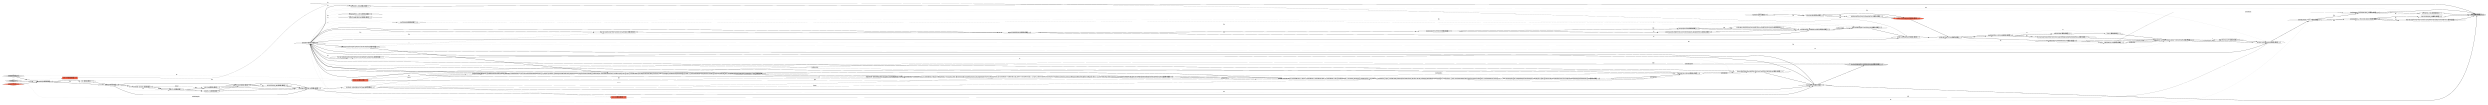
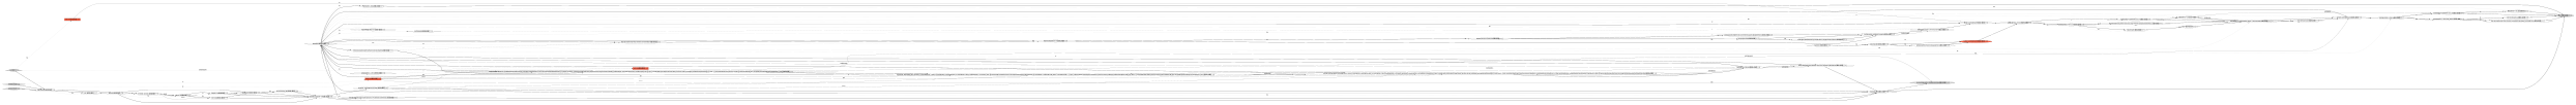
  digraph {
    fontname="Fira Sans"
    rankdir=LR
    node [fillcolor=white fontname="Fira Sans" shape=ellipse style=filled]
    edge [fontname="Fira Sans" style=bold]
    n1 [label="handshakeStatus == HandshakeStatus.NEED_TASK@@@58@@@['0', '0', '1']" shape=diamond]
    n2 [fillcolor=lightgray label="return 0@@@74@@@['0', '0', '1']"]
    n3 [label="handshakeStatus = tasks()@@@59@@@['0', '0', '1']"]
    n4 [label="handshakeComplete@@@3@@@['1', '1', '1']" shape=diamond]
    n5 [label="return 0@@@4@@@['1', '1', '1']"]
    n6 [label="!sniComplete@@@6@@@['1', '1', '1']" shape=diamond]
    n7 [label="SSLEngineResult handshake = null@@@18@@@['1', '1', '1']"]
    n8 [label="int sniResult = processSNI()@@@7@@@['1', '1', '1']"]
    n9 [label="sniResult == 0@@@8@@@['1', '1', '1']" shape=diamond]
    n10 [label="!flush(netOutBuffer)@@@15@@@['0', '0', '1']" shape=diamond]
    n11 [label="!handshakeComplete@@@19@@@['1', '1', '1']" shape=diamond]
    n12 [label="long timeout = endpoint.getConnectionTimeout()@@@16@@@['1', '1', '0']"]
    n13 [fillcolor=lightgray label="return handshakeComplete? 0: handshakeInternal(async)@@@137@@@['1', '1', '0']"]
    n14 [label="handshakeStatus@@@20@@@['1', '1', '1']" shape=diamond]
    n15 [label="{if (endpoint.hasNegotiableProtocols()) {if (sslEngine instanceof SSLUtil.ProtocolInfo) {socketWrapper.setNegotiatedProtocol(((SSLUtil.ProtocolInfo)sslEngine).getNegotiatedProtocol())}if (JreCompat.isJre9Available()) {socketWrapper.setNegotiatedProtocol(JreCompat.getInstance().getApplicationProtocol(sslEngine))}}handshakeComplete = !netOutBuffer.hasRemaining()if (handshakeComplete) {return 0}{if (async) {sc.write(netOutBuffer,AbstractEndpoint.toTimeout(timeout),TimeUnit.MILLISECONDS,socketWrapper,handshakeWriteCompletionHandler)}{try {if (timeout > 0) {sc.write(netOutBuffer).get(timeout,TimeUnit.MILLISECONDS)}{sc.write(netOutBuffer).get()}}catch (InterruptedException|ExecutionException|TimeoutException e) }return 1}}@@@22@@@['1', '1', '0']"]
    n16 [label="{handshake = handshakeUnwrap()if (handshake.getStatus() == Status.OK) {if (handshakeStatus == HandshakeStatus.NEED_TASK) handshakeStatus = tasks()}if (handshake.getStatus() == Status.BUFFER_UNDERFLOW) {if (netInBuffer.position() == netInBuffer.limit()) {netInBuffer.clear()}if (async) {sc.read(netInBuffer,AbstractEndpoint.toTimeout(timeout),TimeUnit.MILLISECONDS,socketWrapper,handshakeReadCompletionHandler)}{try {int readif (timeout > 0) {read = sc.read(netInBuffer).get(timeout,TimeUnit.MILLISECONDS).intValue()}{read = sc.read(netInBuffer).get().intValue()}if (read == -1) {throw new EOFException()}}catch (InterruptedException|ExecutionException|TimeoutException e) }return 1}{throw new IOException(sm.getString(\"channel.nio.ssl.unexpectedStatusDuringUnwrap\",handshake.getStatus()))}break}@@@94@@@['1', '1', '0']"]
    n17 [label="{try {handshake = handshakeWrap()}catch (SSLException e) if (handshake.getStatus() == Status.OK) {if (handshakeStatus == HandshakeStatus.NEED_TASK) handshakeStatus = tasks()}if (handshake.getStatus() == Status.CLOSED) {return -1}{throw new IOException(sm.getString(\"channel.nio.ssl.unexpectedStatusDuringWrap\",handshake.getStatus()))}if (handshakeStatus != HandshakeStatus.NEED_UNWRAP || netOutBuffer.remaining() > 0) {if (async) {sc.write(netOutBuffer,AbstractEndpoint.toTimeout(timeout),TimeUnit.MILLISECONDS,socketWrapper,handshakeWriteCompletionHandler)}{try {if (timeout > 0) {sc.write(netOutBuffer).get(timeout,TimeUnit.MILLISECONDS)}{sc.write(netOutBuffer).get()}}catch (InterruptedException|ExecutionException|TimeoutException e) }return 1}}@@@55@@@['1', '1', '0']"]
    n18 [label="handshakeStatus = tasks()@@@69@@@['0', '0', '1']"]
    n19 [label="return sniResult@@@12@@@['1', '1', '1']"]
    n20 [label="sniComplete = true@@@9@@@['1', '1', '1']"]
    n21 [label="handshake.getStatus() == Status.OK@@@57@@@['0', '0', '1']" shape=diamond]
    n22 [label="handshake.getStatus() == Status.BUFFER_UNDERFLOW@@@62@@@['0', '0', '1']" shape=diamond]
    n23 [label="throw new IOException(sm.getString(\"channel.nio.ssl.unexpectedStatusDuringWrap\",handshake.getStatus()))@@@66@@@['0', '0', '1']"]
    n24 [label="return SelectionKey.OP_READ@@@63@@@['0', '0', '1']"]
    n25 [label="handshake = handshakeWrap(write)@@@33@@@['0', '0', '1']"]
    n26 [label="handshake.getStatus() == Status.OK@@@41@@@['0', '0', '1']" shape=diamond]
    n27 [label="handshakeStatus == HandshakeStatus.NEED_TASK@@@42@@@['0', '0', '1']" shape=diamond]
    n28 [label="handshake.getStatus() == Status.CLOSED@@@46@@@['0', '0', '1']" shape=diamond]
    n29 [fillcolor=lightgray label="handshake['0', '0', '1']" shape=diamond]
    n30 [fillcolor=tomato label="boolean read@@@2@@@['0', '0', '1']" shape=box]
    n31 [fillcolor=tomato label="boolean write@@@2@@@['0', '0', '1']" shape=box]
    n32 [label="handshake = handshakeUnwrap(read)@@@56@@@['0', '0', '1']"]
    n33 [fillcolor=tomato label="handshake = handshakeWrap(write)@@@39@@@['0', '0', '1']"]
    n34 [label="handshakeStatus = tasks()@@@43@@@['1', '1', '1']"]
    n35 [label="handshakeStatus != HandshakeStatus.NEED_UNWRAP || (!flush(netOutBuffer))@@@53@@@['0', '0', '1']" shape=diamond]
    n36 [label="return SelectionKey.OP_WRITE@@@54@@@['1', '1', '1']"]
    n37 [label="{throw new IOException(sm.getString(\"channel.nio.ssl.notHandshaking\"))}@@@19@@@['1', '1', '0']"]
    n38 [label="throw new IOException(sm.getString(\"channel.nio.ssl.notHandshaking\"))@@@21@@@['0', '0', '1']"]
    n39 [label="endpoint.hasNegotiableProtocols()@@@22@@@['0', '0', '1']" shape=diamond]
    n40 [label="{handshakeStatus = tasks()break}@@@130@@@['1', '1', '0']"]
    n41 [label="throw new IllegalStateException(sm.getString(\"channel.nio.ssl.invalidStatus\",handshakeStatus))@@@134@@@['1', '1', '0']"]
    n42 [label="socketWrapper.setNegotiatedProtocol(JreCompat.getInstance().getApplicationProtocol(sslEngine))@@@27@@@['0', '0', '1']"]
    n43 [label="handshakeComplete = !netOutBuffer.hasRemaining()@@@30@@@['0', '0', '1']"]
    n44 [label="return handshakeComplete? 0: SelectionKey.OP_WRITE@@@31@@@['0', '0', '1']"]
    n45 [label="handshakeComplete@@@32@@@['1', '1', '0']" shape=diamond]
    n46 [label="throw new IllegalStateException(sm.getString(\"channel.nio.ssl.invalidStatus\",handshakeStatus))@@@71@@@['0', '0', '1']"]
    n47 [label="handshake.getStatus() == Status.OK@@@96@@@['1', '1', '0']" shape=diamond]
    n48 [label="endpoint.hasNegotiableProtocols()@@@23@@@['1', '1', '0']" shape=diamond]
    n49 [label="sslEngine instanceof SSLUtil.ProtocolInfo@@@23@@@['0', '0', '1']" shape=diamond]
    n50 [fillcolor=lightgray label="handshakeInternal['1', '0', '0']" shape=diamond]
    n51 [fillcolor=tomato label="boolean async@@@2@@@['1', '1', '0']" shape=box]
    n52 [label="flush(netOutBuffer)@@@47@@@['0', '0', '1']"]
    n53 [label="return -1@@@48@@@['0', '0', '1']"]
    n54 [label="SSLException e@@@35@@@['0', '0', '1']" shape=diamond]
    n55 [label="log.isDebugEnabled()@@@36@@@['0', '0', '1']" shape=diamond]
    n56 [label="log.debug(sm.getString(\"channel.nio.ssl.wrapException\"),e)@@@37@@@['0', '0', '1']"]
    n57 [label="throw new IOException(sm.getString(\"channel.nio.ssl.unexpectedStatusDuringWrap\",handshake.getStatus()))@@@51@@@['0', '0', '1']"]
-   n58 [fillcolor=tomato label="handshakeInternal['0', '1', '0']" shape=diamond]
+   n58 [fillcolor=lightgray label="handshakeInternal['0', '1', '0']" shape=diamond]
    n59 [label="return SelectionKey.OP_WRITE@@@16@@@['0', '0', '1']"]
    n60 [label="JreCompat.isJre9Available()@@@26@@@['0', '0', '1']" shape=box]
    n61 [label="socketWrapper.setNegotiatedProtocol(((SSLUtil.ProtocolInfo)sslEngine).getNegotiatedProtocol())@@@24@@@['0', '0', '1']"]
    n1 -> n2
    n1 -> n3
    n1 -> n3 [label=true style=dotted]
    n3 -> n2
    n4 -> n5
    n4 -> n5 [label=true style=dotted]
    n4 -> n6
    n5 -> n6
    n6 -> n7
    n6 -> n8 [label=true style=dotted]
    n6 -> n8
    n6 -> n9 [label=true style=dotted]
    n6 -> n10
    n7 -> n11
    n7 -> n12
    n8 -> n9
    n8 -> n9 [label=sniResult style=solid]
    n8 -> n19 [label=sniResult style=solid]
    n9 -> n19 [label=false style=dotted]
    n9 -> n19
    n9 -> n20
    n9 -> n20 [label=true style=dotted]
    n10 -> n7
    n10 -> n59
    n10 -> n59 [label=true style=dotted]
    n11 -> n2
    n11 -> n13
    n11 -> n14 [label=true style=dotted]
    n11 -> n14
    n12 -> n11
    n12 -> n15 [label=timeout style=solid]
    n12 -> n16 [label=timeout style=solid]
    n12 -> n17 [label=timeout style=solid]
    n14 -> n3 [label=true style=dotted]
    n14 -> n15
    n14 -> n16
    n14 -> n17
    n14 -> n18 [label=true style=dotted]
    n14 -> n18
    n14 -> n21 [label=true style=dotted]
    n14 -> n25 [label=true style=dotted]
    n14 -> n25
    n14 -> n26 [label=true style=dotted]
    n14 -> n32
    n14 -> n32 [label=true style=dotted]
    n14 -> n34 [label=true style=dotted]
    n14 -> n35 [label=true style=dotted]
    n14 -> n37
    n14 -> n38
    n14 -> n38 [label=true style=dotted]
    n14 -> n39 [label=true style=dotted]
    n14 -> n39
    n14 -> n40
    n14 -> n41 [label=true style=dotted]
    n14 -> n41
    n14 -> n43 [label=true style=dotted]
    n14 -> n44 [label=true style=dotted]
    n14 -> n45 [label=true style=dotted]
    n14 -> n46
    n14 -> n46 [label=true style=dotted]
    n14 -> n47 [label=true style=dotted]
    n14 -> n48 [label=true style=dotted]
    n15 -> n13 [label=handshakeComplete style=solid]
    n15 -> n17
    n16 -> n40
    n17 -> n16 [label=handshakeStatus style=solid]
    n17 -> n16
    n18 -> n2
    n19 -> n7
    n19 -> n10
    n20 -> n7
    n20 -> n10
    n21 -> n1
    n21 -> n1 [label=true style=dotted]
    n21 -> n22 [label=false style=dotted]
    n21 -> n22
    n22 -> n23 [label=false style=dotted]
    n22 -> n23
    n22 -> n24
    n22 -> n24 [label=true style=dotted]
    n23 -> n2
    n24 -> n2
    n25 -> n26
    n26 -> n27
    n26 -> n27 [label=true style=dotted]
    n26 -> n28 [label=false style=dotted]
    n26 -> n28
    n27 -> n34 [label=true style=dotted]
    n27 -> n34
    n27 -> n35
    n28 -> n52 [label=true style=dotted]
    n28 -> n52
    n28 -> n53 [label=true style=dotted]
    n28 -> n57 [label=false style=dotted]
    n28 -> n57
    n29 -> n4
    n29 -> n30 [label=handshakeComplete style=dotted]
    n29 -> n31 [label=true style=dotted]
    n30 -> n32 [label=read style=solid]
    n31 -> n25 [label=write style=solid]
    n32 -> n21
    n33 -> n26
    n34 -> n1 [label=handshakeStatus style=solid]
    n34 -> n35 [label=handshakeStatus style=solid]
    n34 -> n35
    n35 -> n32
    n35 -> n36
    n35 -> n36 [label=true style=dotted]
    n36 -> n32
    n36 -> n35 [label=0 style=dashed]
    n37 -> n15
    n37 -> n38 [label=0 style=dashed]
    n38 -> n39
    n39 -> n43
    n39 -> n49 [label=true style=dotted]
    n39 -> n49
    n40 -> n14 [label=handshakeStatus style=solid]
    n40 -> n16 [label=handshakeStatus style=solid]
    n40 -> n17 [label=handshakeStatus style=solid]
    n40 -> n41
    n40 -> n41 [label=handshakeStatus style=solid]
    n41 -> n11
    n42 -> n43
    n43 -> n44
    n43 -> n44 [label=handshakeComplete style=solid]
    n44 -> n25
    n45 -> n44 [label=0 style=dashed]
    n46 -> n11
    n49 -> n60
    n49 -> n60 [label=false style=dotted]
    n49 -> n61 [label=true style=dotted]
    n49 -> n61
    n50 -> n4
    n50 -> n51 [label=true style=dotted]
    n51 -> n13 [label=async style=solid]
    n51 -> n15 [label=async style=solid]
    n51 -> n16 [label=async style=solid]
    n51 -> n17 [label=async style=solid]
    n51 -> n30 [label=0 style=dashed]
    n52 -> n53
    n53 -> n35
    n54 -> n33 [label=true style=dotted]
    n54 -> n55
    n54 -> n55 [label=true style=dotted]
    n55 -> n33
    n55 -> n56 [label=true style=dotted]
    n55 -> n56
    n56 -> n33
    n57 -> n35
    n58 -> n4
-   n5 -> n51 [label=true style=dotted]
+   n58 -> n51 [label=true style=dotted]
    n59 -> n7
    n60 -> n42 [label=true style=dotted]
    n60 -> n42
    n60 -> n43
    n61 -> n43
  }
